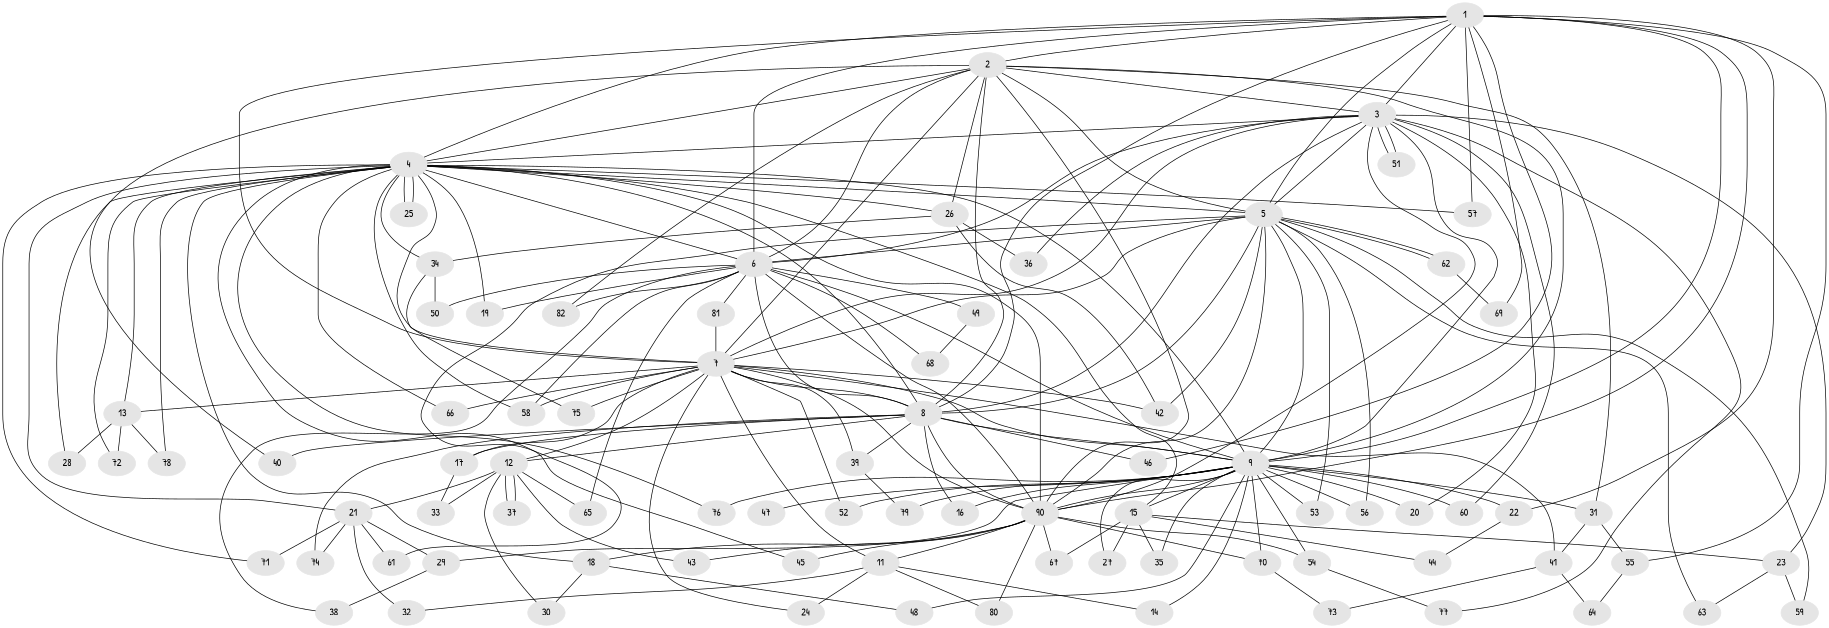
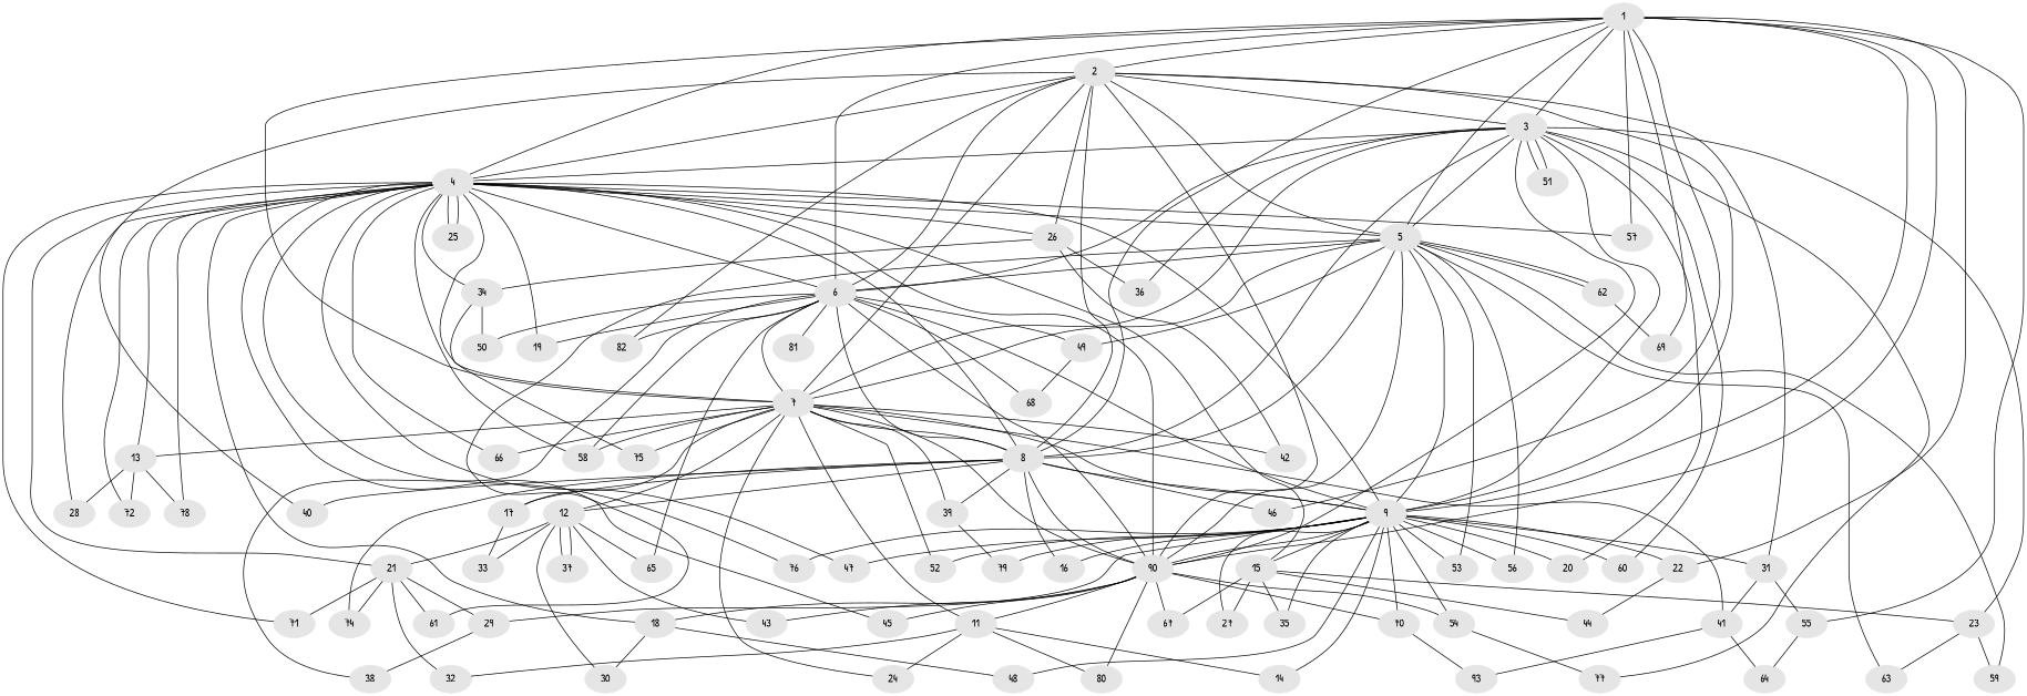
  graph {
    fontname="Patrick Hand"
    node [color=gray90 fontname="Patrick Hand" style=filled]
    edge [fontname="Patrick Hand"]
    1
    2
    3
    4
    5
    6
    7
    8
    9
    n10 [label=90]
    22
    46
    55
    57
    69
    26
    31
    40
    82
    20
    23
    36
    51
    60
    77
    13
    15
    18
    19
    21
    25
    28
    34
    45
    47
    66
    71
    72
    76
    78
    58
    49
    53
    56
    59
    61
    62
    63
    81
    38
    50
    65
    68
    11
    12
    17
    24
    39
    41
    42
    52
    75
    16
    74
    14
    27
    29
    35
    48
    54
    70
    79
    43
    67
    80
    44
    64
    30
    32
    33
    37
-   73
+   73 [label=93]
    1 -- 2
    1 -- 3
    1 -- 4
    1 -- 5
    1 -- 6
    1 -- 7
    1 -- 8
    1 -- 9
    1 -- n10
    1 -- 22
    1 -- 46
    1 -- 55
    1 -- 57
    1 -- 69
    2 -- 3
    2 -- 4
    2 -- 5
    2 -- 6
    2 -- 7
    2 -- 8
    2 -- 9
    2 -- n10
    2 -- 26
    2 -- 31
    2 -- 40
    2 -- 82
    3 -- 4
    3 -- 5
    3 -- 6
    3 -- 7
    3 -- 8
    3 -- 9
    3 -- n10
    3 -- 20
    3 -- 23
    3 -- 36
    3 -- 51
    3 -- 51
    3 -- 60
    3 -- 77
    4 -- 5
    4 -- 6
    4 -- 7
    4 -- 8
    4 -- 9
    4 -- n10
    4 -- 57
    4 -- 26
    4 -- 13
    4 -- 15
    4 -- 18
    4 -- 19
    4 -- 21
    4 -- 25
    4 -- 25
    4 -- 28
    4 -- 34
    4 -- 45
+   4 -- 47
    4 -- 66
    4 -- 71
    4 -- 72
    4 -- 76
    4 -- 78
    4 -- 58
    5 -- 6
    5 -- 7
    5 -- 8
    5 -- 9
    5 -- n10
-   5 -- 42
+   5 -- 49
    5 -- 53
    5 -- 56
    5 -- 59
    5 -- 61
    5 -- 62
    5 -- 62
    5 -- 63
-   81 -- 7
+   6 -- 7
    6 -- 8
    6 -- 9
    6 -- n10
    6 -- 82
    6 -- 19
    6 -- 58
    6 -- 49
    6 -- 81
    6 -- 38
    6 -- 50
    6 -- 65
    6 -- 68
    7 -- 8
    7 -- 9
    7 -- n10
    7 -- 13
    7 -- 66
    7 -- 58
    7 -- 11
    7 -- 12
    7 -- 17
    7 -- 24
    7 -- 39
    7 -- 41
    7 -- 42
    7 -- 52
    7 -- 75
    8 -- 9
    8 -- n10
    8 -- 46
    8 -- 40
    8 -- 12
    8 -- 17
    8 -- 39
    8 -- 16
    8 -- 74
    9 -- n10
    9 -- 22
    9 -- 31
    9 -- 20
    9 -- 60
    9 -- 15
    9 -- 47
    9 -- 76
    9 -- 53
    9 -- 56
    9 -- 52
    9 -- 16
    9 -- 14
    9 -- 27
    9 -- 29
    9 -- 35
    9 -- 48
    9 -- 54
    9 -- 70
    9 -- 79
    n10 -- 18
    n10 -- 45
    n10 -- 11
    n10 -- 54
    n10 -- 70
    n10 -- 43
    n10 -- 67
    n10 -- 80
    22 -- 44
    55 -- 64
    26 -- 36
    26 -- 34
    26 -- 42
    31 -- 55
    31 -- 41
    23 -- 59
    23 -- 63
    13 -- 28
    13 -- 72
    13 -- 78
    15 -- 23
    15 -- 27
    15 -- 35
    15 -- 67
    15 -- 44
    18 -- 48
    18 -- 30
    21 -- 71
    21 -- 61
    21 -- 74
    21 -- 29
    21 -- 32
    34 -- 50
    34 -- 75
    49 -- 68
    62 -- 69
    11 -- 24
    11 -- 14
    11 -- 80
    11 -- 32
    12 -- 21
    12 -- 65
    12 -- 43
    12 -- 30
    12 -- 33
    12 -- 37
    12 -- 37
    17 -- 33
    39 -- 79
    41 -- 64
    41 -- 73
    29 -- 38
    54 -- 77
    70 -- 73
  }
